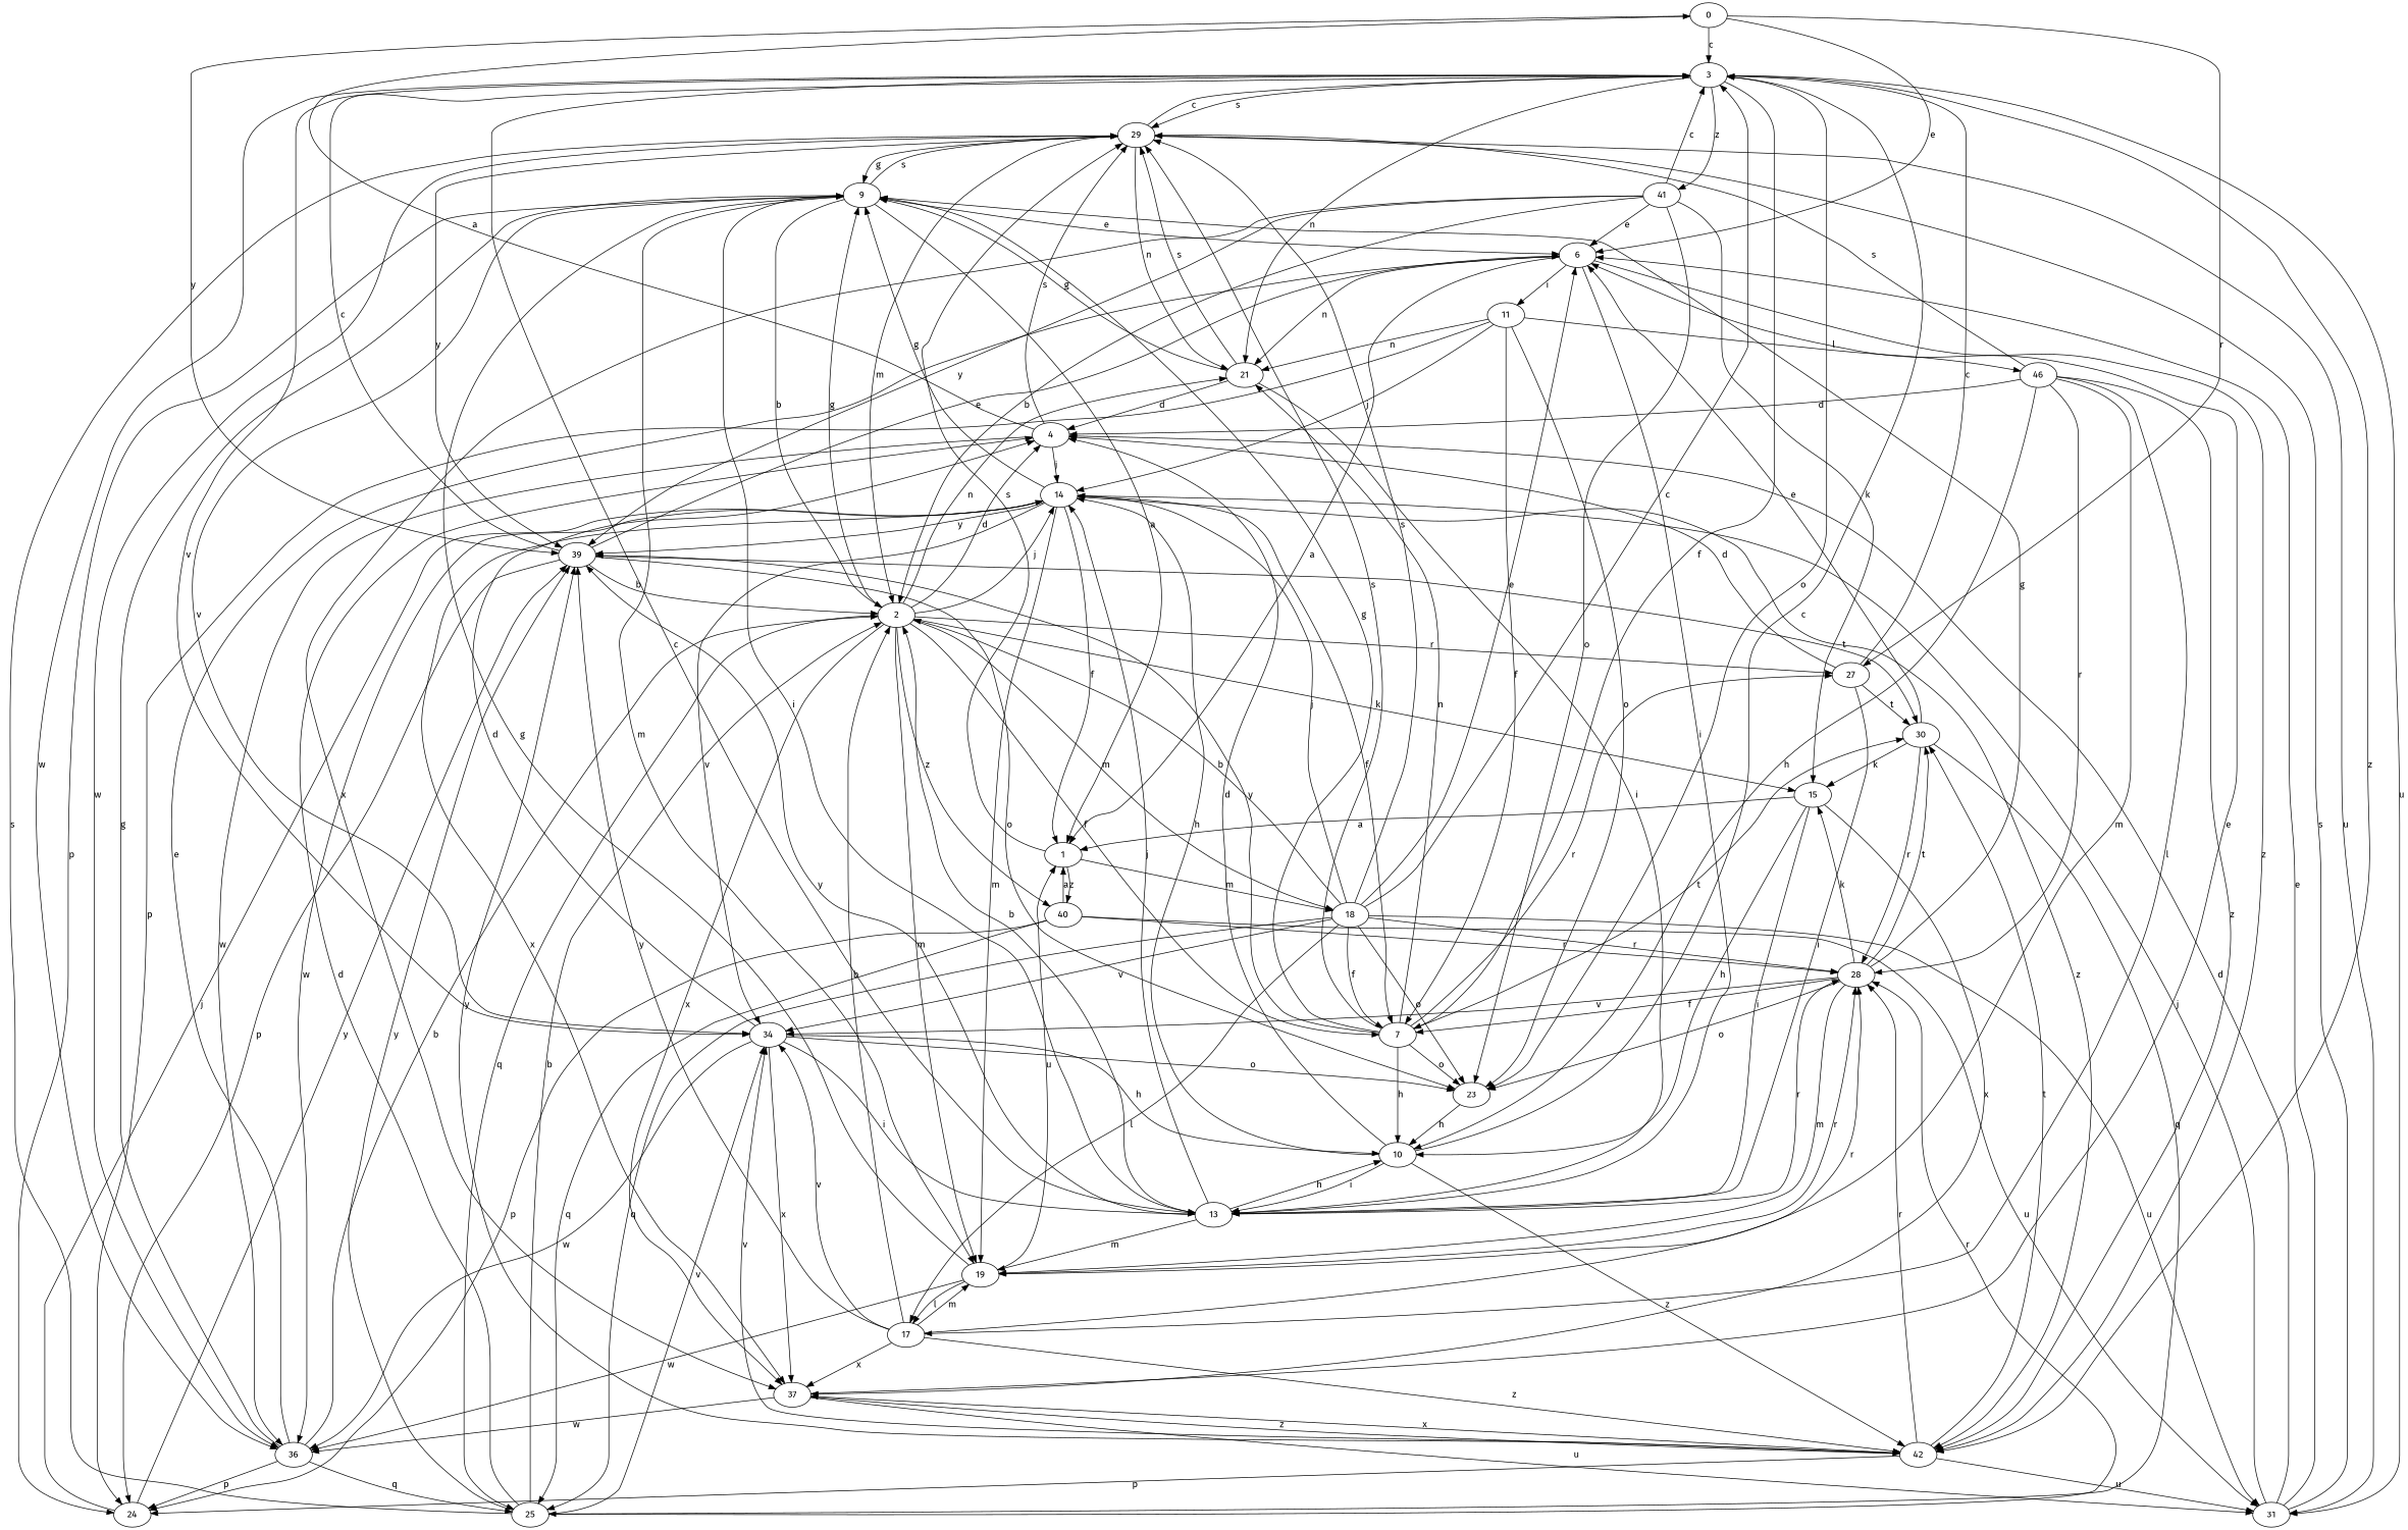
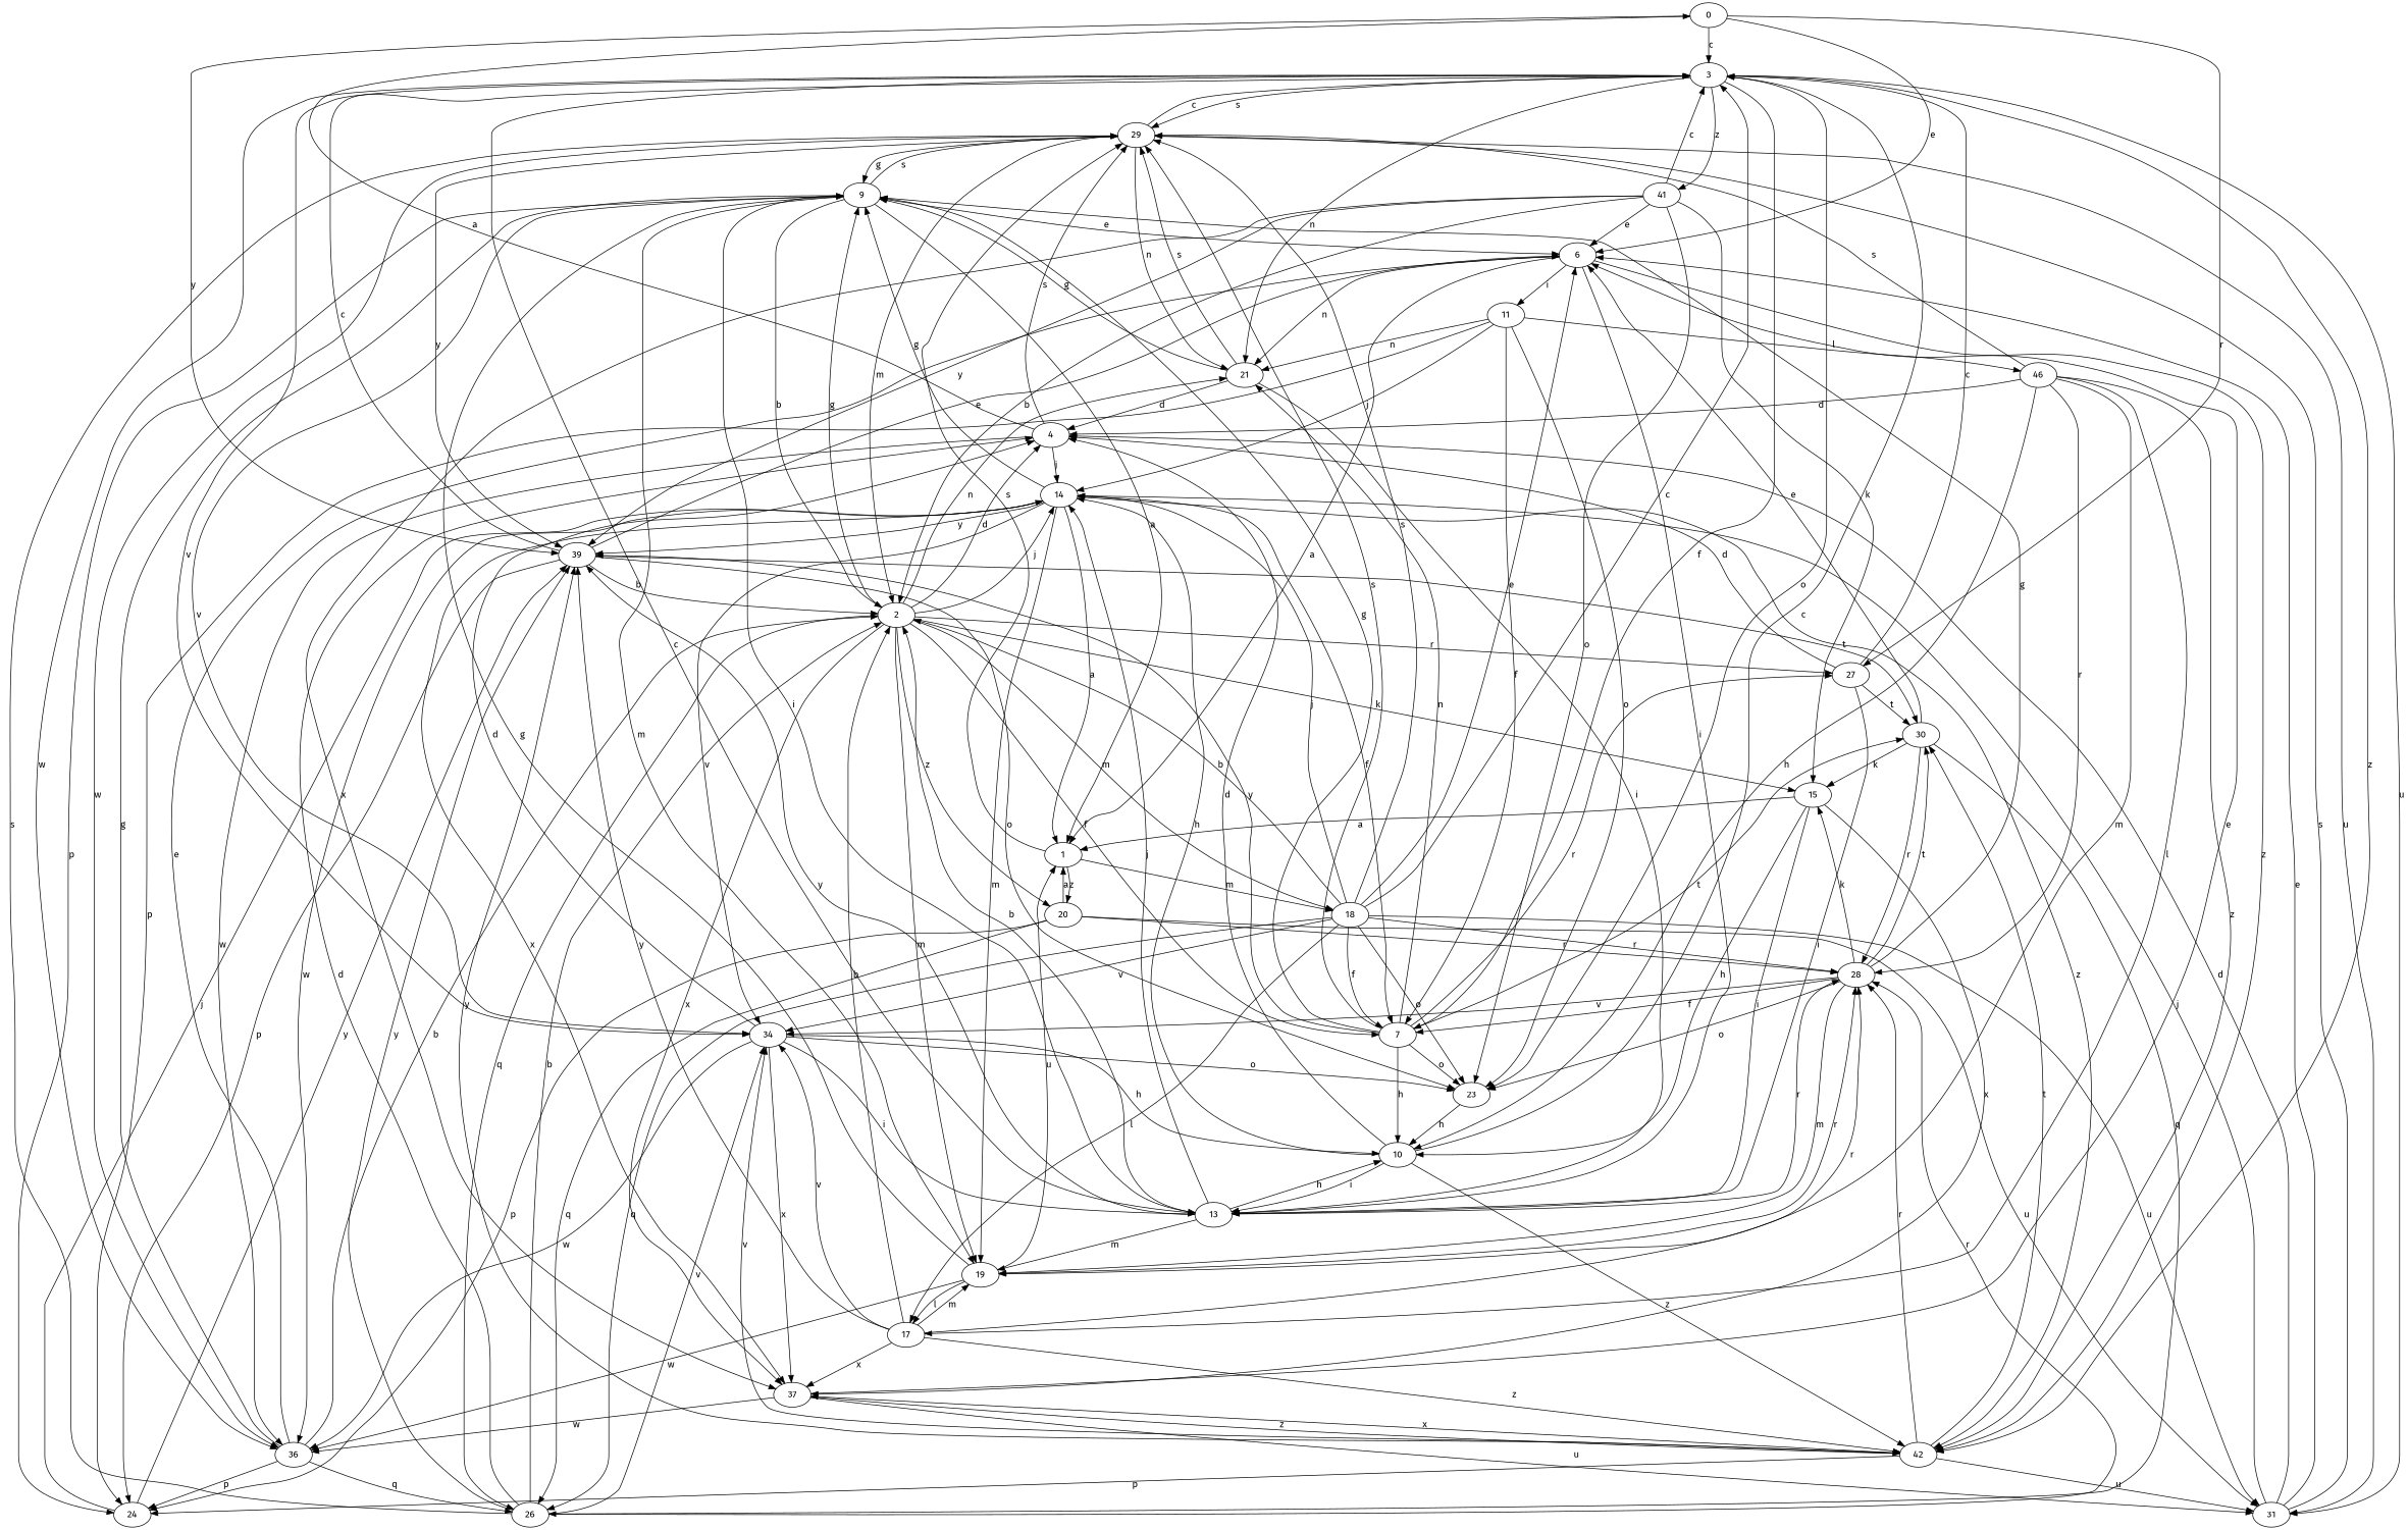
  strict digraph {
    fontname="Fira Sans"
    node [fontname="Fira Sans"]
    edge [fontname="Fira Sans"]
    0
    3
    6
    27
    39
    29
    34
    7
    21
    23
    31
    36
    41
    42
    1
    11
    13
    4
    30
    2
    24
    18
-   40
+   40 [label=20]
    14
-   26 [label=25]
+   26
    28
    17
    9
    37
    10
    15
    19
    n33 [label=46]
    0 -> 3 [label=c]
    0 -> 6 [label=e]
    0 -> 27 [label=r]
    0 -> 39 [label=y]
    3 -> 29 [label=s]
    3 -> 34 [label=v]
    3 -> 7 [label=f]
    3 -> 21 [label=n]
    3 -> 23 [label=o]
    3 -> 31 [label=u]
    3 -> 36 [label=w]
    3 -> 41 [label=z]
    3 -> 42 [label=z]
    6 -> 21 [label=n]
    6 -> 42 [label=z]
    6 -> 1 [label=a]
    6 -> 11 [label=i]
    6 -> 13 [label=i]
    27 -> 3 [label=c]
    27 -> 13 [label=i]
    27 -> 4 [label=d]
    27 -> 30 [label=t]
    39 -> 3 [label=c]
    39 -> 6 [label=e]
    39 -> 23 [label=o]
    39 -> 30 [label=t]
    39 -> 2 [label=b]
    39 -> 24 [label=p]
    29 -> 3 [label=c]
    29 -> 39 [label=y]
    29 -> 21 [label=n]
    29 -> 31 [label=u]
    29 -> 36 [label=w]
    29 -> 2 [label=m]
    29 -> 9 [label=g]
    34 -> 23 [label=o]
    34 -> 36 [label=w]
    34 -> 13 [label=i]
    34 -> 4 [label=d]
    34 -> 37 [label=x]
    34 -> 10 [label=h]
    7 -> 27 [label=r]
    7 -> 39 [label=y]
    7 -> 29 [label=s]
    7 -> 21 [label=n]
    7 -> 23 [label=o]
    7 -> 30 [label=t]
    7 -> 9 [label=g]
    7 -> 10 [label=h]
    21 -> 29 [label=s]
    21 -> 13 [label=i]
    21 -> 4 [label=d]
    21 -> 9 [label=g]
    23 -> 10 [label=h]
    31 -> 6 [label=e]
    31 -> 29 [label=s]
    31 -> 4 [label=d]
    31 -> 14 [label=j]
    36 -> 6 [label=e]
    36 -> 2 [label=b]
    36 -> 24 [label=p]
    36 -> 26 [label=q]
    36 -> 9 [label=g]
    41 -> 3 [label=c]
    41 -> 6 [label=e]
    41 -> 39 [label=y]
    41 -> 23 [label=o]
    41 -> 2 [label=b]
    41 -> 37 [label=x]
    41 -> 15 [label=k]
    42 -> 39 [label=y]
    42 -> 34 [label=v]
    42 -> 31 [label=u]
    42 -> 30 [label=t]
    42 -> 24 [label=p]
    42 -> 28 [label=r]
    42 -> 37 [label=x]
    1 -> 29 [label=s]
    1 -> 18 [label=m]
    1 -> 40 [label=z]
    11 -> 7 [label=f]
    11 -> 21 [label=n]
    11 -> 23 [label=o]
    11 -> 24 [label=p]
    11 -> 14 [label=j]
    11 -> n33 [label=l]
    13 -> 3 [label=c]
    13 -> 39 [label=y]
    13 -> 2 [label=b]
    13 -> 14 [label=j]
    13 -> 28 [label=r]
    13 -> 10 [label=h]
    13 -> 19 [label=m]
    4 -> 0 [label=a]
    4 -> 29 [label=s]
    4 -> 36 [label=w]
    4 -> 14 [label=j]
    30 -> 6 [label=e]
    30 -> 26 [label=q]
    30 -> 28 [label=r]
    30 -> 15 [label=k]
    2 -> 27 [label=r]
    2 -> 7 [label=f]
    2 -> 21 [label=n]
    2 -> 4 [label=d]
    2 -> 18 [label=m]
    2 -> 40 [label=z]
    2 -> 14 [label=j]
    2 -> 26 [label=q]
    2 -> 9 [label=g]
    2 -> 37 [label=x]
    2 -> 15 [label=k]
    2 -> 19 [label=m]
    24 -> 39 [label=y]
    24 -> 14 [label=j]
    18 -> 3 [label=c]
    18 -> 6 [label=e]
    18 -> 29 [label=s]
    18 -> 34 [label=v]
    18 -> 7 [label=f]
    18 -> 23 [label=o]
    18 -> 31 [label=u]
    18 -> 2 [label=b]
    18 -> 14 [label=j]
    18 -> 26 [label=q]
    18 -> 28 [label=r]
    18 -> 17 [label=l]
    40 -> 31 [label=u]
    40 -> 1 [label=a]
    40 -> 24 [label=p]
    40 -> 26 [label=q]
    40 -> 28 [label=r]
    14 -> 39 [label=y]
    14 -> 34 [label=v]
    14 -> 7 [label=f]
    14 -> 36 [label=w]
    14 -> 42 [label=z]
-   14 -> 1 [label=f]
+   14 -> 1 [label=a]
    14 -> 9 [label=g]
    14 -> 37 [label=x]
    14 -> 19 [label=m]
    26 -> 39 [label=y]
    26 -> 29 [label=s]
    26 -> 34 [label=v]
    26 -> 4 [label=d]
    26 -> 2 [label=b]
    26 -> 28 [label=r]
    28 -> 34 [label=v]
    28 -> 7 [label=f]
    28 -> 23 [label=o]
    28 -> 30 [label=t]
    28 -> 9 [label=g]
    28 -> 15 [label=k]
    28 -> 19 [label=m]
    17 -> 39 [label=y]
    17 -> 34 [label=v]
    17 -> 42 [label=z]
    17 -> 2 [label=b]
    17 -> 28 [label=r]
    17 -> 37 [label=x]
    17 -> 19 [label=m]
    9 -> 6 [label=e]
    9 -> 29 [label=s]
    9 -> 34 [label=v]
    9 -> 1 [label=a]
    9 -> 13 [label=i]
    9 -> 2 [label=b]
    9 -> 24 [label=p]
    9 -> 19 [label=m]
    37 -> 6 [label=e]
    37 -> 31 [label=u]
    37 -> 36 [label=w]
    37 -> 42 [label=z]
    10 -> 3 [label=c]
    10 -> 42 [label=z]
    10 -> 13 [label=i]
    10 -> 4 [label=d]
    10 -> 14 [label=h]
    15 -> 1 [label=a]
    15 -> 13 [label=i]
    15 -> 37 [label=x]
    15 -> 10 [label=h]
    19 -> 36 [label=w]
    19 -> 1 [label=u]
    19 -> 28 [label=r]
    19 -> 17 [label=l]
    19 -> 9 [label=g]
    n33 -> 29 [label=s]
    n33 -> 42 [label=z]
    n33 -> 4 [label=d]
    n33 -> 28 [label=r]
    n33 -> 17 [label=l]
    n33 -> 10 [label=h]
    n33 -> 19 [label=m]
  }
